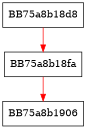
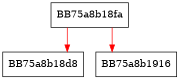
  digraph {
    splines=ortho
    node [shape=box]
    edge [color=red]
    BB75a8b18d8
    BB75a8b18fa
-   BB75a8b1906
-   BB75a8b18d8 -> BB75a8b18fa
+   BB75a8b1906 [label=BB75a8b1916]
+   BB75a8b18fa -> BB75a8b18d8
    BB75a8b18fa -> BB75a8b1906
  }
